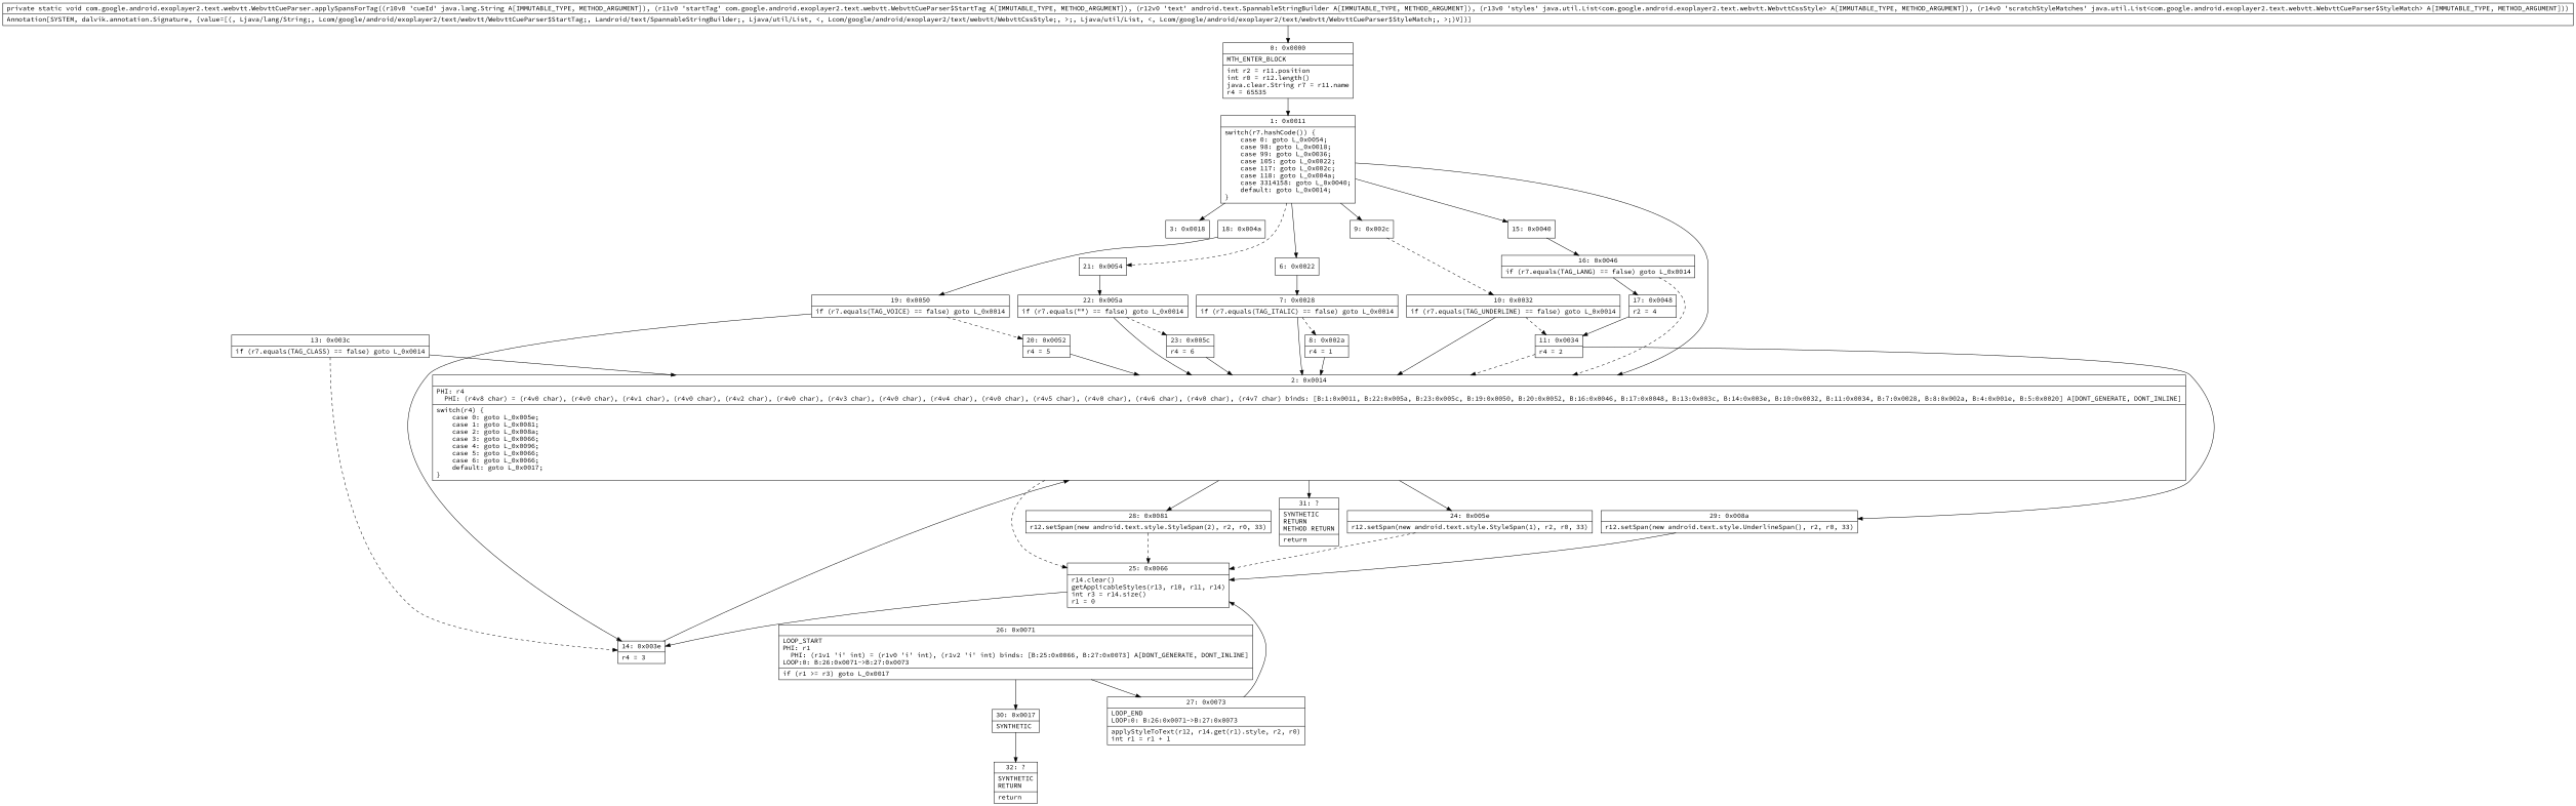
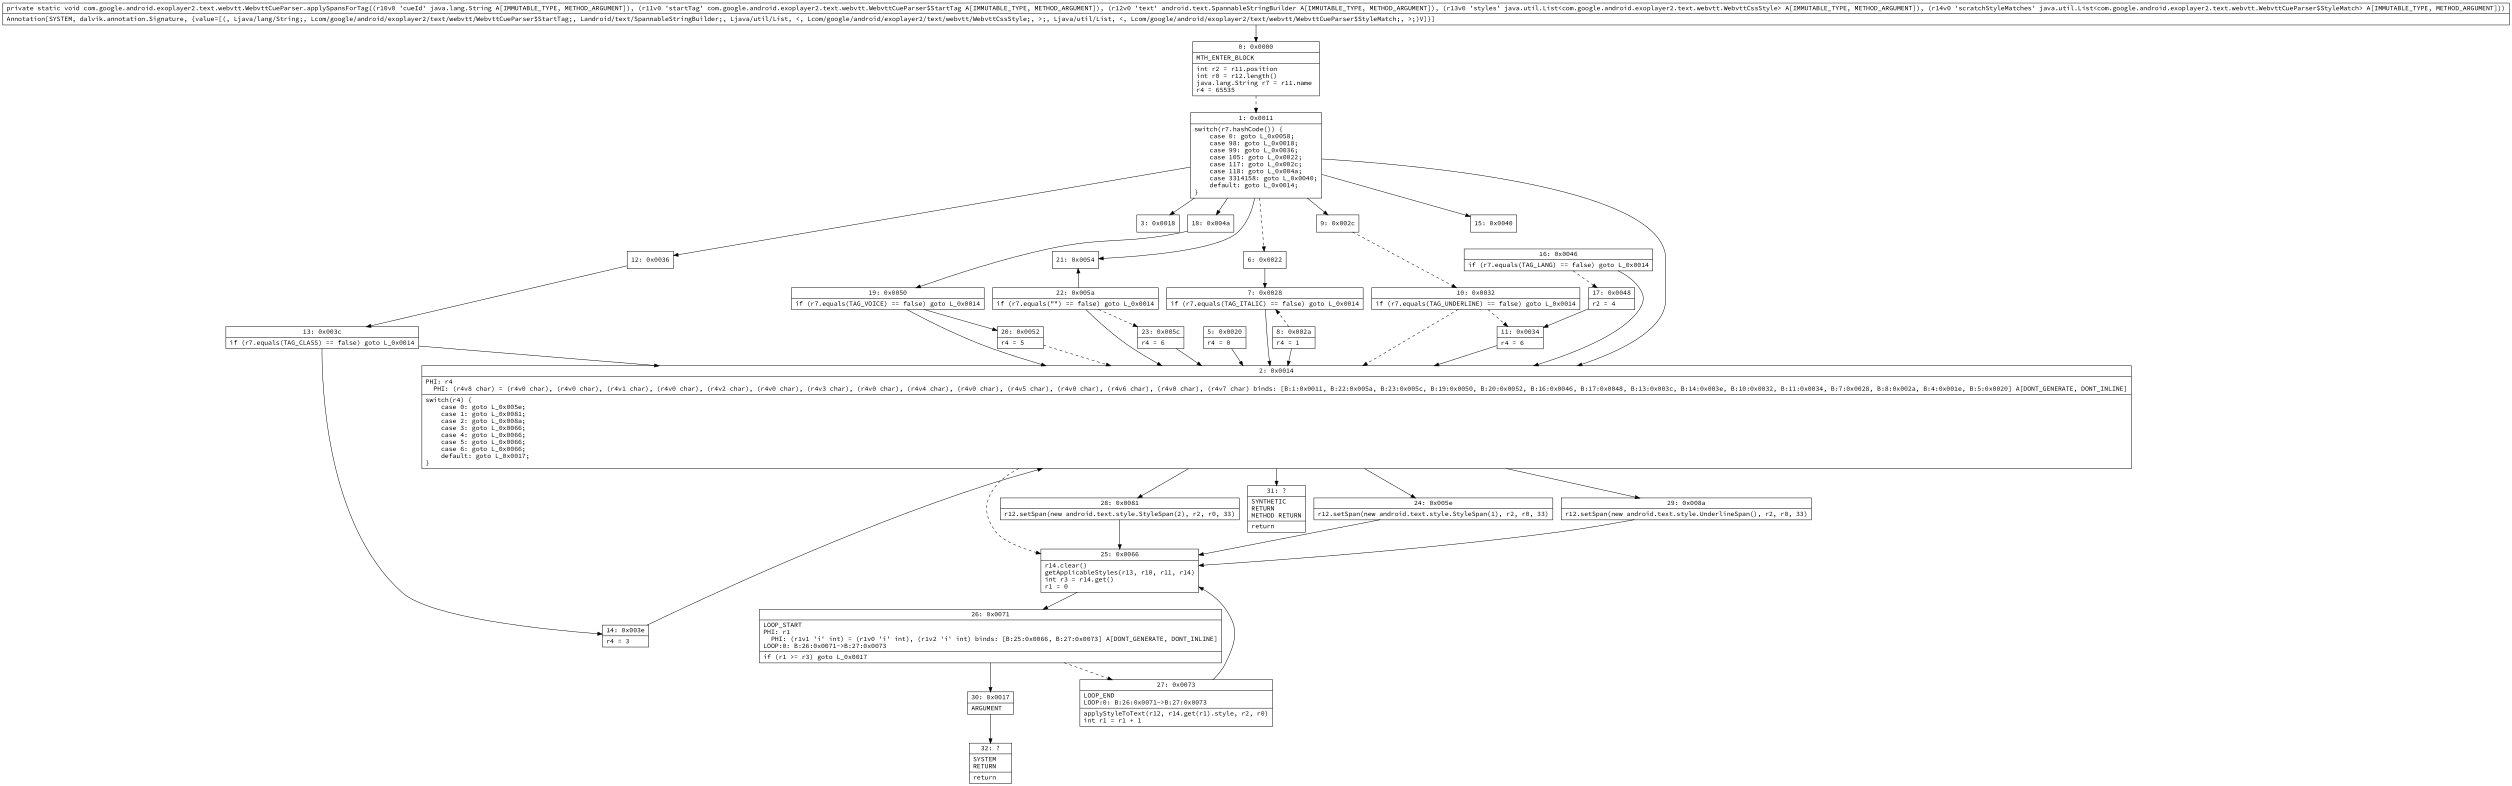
  digraph {
    fontname="Source Code Pro"
    node [fontname="Source Code Pro" shape=record]
    edge [fontname="Source Code Pro"]
-   n1 [label="{0\:\ 0x0000|MTH_ENTER_BLOCK\l|int r2 = r11.position\lint r0 = r12.length()\ljava.clear.String r7 = r11.name\lr4 = 65535\l}"]
-   n2 [label="{1\:\ 0x0011|switch(r7.hashCode()) \{\l    case 0: goto L_0x0054;\l    case 98: goto L_0x0018;\l    case 99: goto L_0x0036;\l    case 105: goto L_0x0022;\l    case 117: goto L_0x002c;\l    case 118: goto L_0x004a;\l    case 3314158: goto L_0x0040;\l    default: goto L_0x0014;\l\}\l}"]
-   n3 [label="{2\:\ 0x0014|PHI: r4 \l  PHI: (r4v8 char) = (r4v0 char), (r4v0 char), (r4v1 char), (r4v0 char), (r4v2 char), (r4v0 char), (r4v3 char), (r4v0 char), (r4v4 char), (r4v0 char), (r4v5 char), (r4v0 char), (r4v6 char), (r4v0 char), (r4v7 char) binds: [B:1:0x0011, B:22:0x005a, B:23:0x005c, B:19:0x0050, B:20:0x0052, B:16:0x0046, B:17:0x0048, B:13:0x003c, B:14:0x003e, B:10:0x0032, B:11:0x0034, B:7:0x0028, B:8:0x002a, B:4:0x001e, B:5:0x0020] A[DONT_GENERATE, DONT_INLINE]\l|switch(r4) \{\l    case 0: goto L_0x005e;\l    case 1: goto L_0x0081;\l    case 2: goto L_0x008a;\l    case 3: goto L_0x0066;\l    case 4: goto L_0x0096;\l    case 5: goto L_0x0066;\l    case 6: goto L_0x0066;\l    default: goto L_0x0017;\l\}\l}"]
+   n1 [label="{0\:\ 0x0000|MTH_ENTER_BLOCK\l|int r2 = r11.position\lint r0 = r12.length()\ljava.lang.String r7 = r11.name\lr4 = 65535\l}"]
+   n2 [label="{1\:\ 0x0011|switch(r7.hashCode()) \{\l    case 0: goto L_0x0058;\l    case 98: goto L_0x0018;\l    case 99: goto L_0x0036;\l    case 105: goto L_0x0022;\l    case 117: goto L_0x002c;\l    case 118: goto L_0x004a;\l    case 3314158: goto L_0x0040;\l    default: goto L_0x0014;\l\}\l}"]
+   n3 [label="{2\:\ 0x0014|PHI: r4 \l  PHI: (r4v8 char) = (r4v0 char), (r4v0 char), (r4v1 char), (r4v0 char), (r4v2 char), (r4v0 char), (r4v3 char), (r4v0 char), (r4v4 char), (r4v0 char), (r4v5 char), (r4v0 char), (r4v6 char), (r4v0 char), (r4v7 char) binds: [B:1:0x0011, B:22:0x005a, B:23:0x005c, B:19:0x0050, B:20:0x0052, B:16:0x0046, B:17:0x0048, B:13:0x003c, B:14:0x003e, B:10:0x0032, B:11:0x0034, B:7:0x0028, B:8:0x002a, B:4:0x001e, B:5:0x0020] A[DONT_GENERATE, DONT_INLINE]\l|switch(r4) \{\l    case 0: goto L_0x005e;\l    case 1: goto L_0x0081;\l    case 2: goto L_0x008a;\l    case 3: goto L_0x0066;\l    case 4: goto L_0x0066;\l    case 5: goto L_0x0066;\l    case 6: goto L_0x0066;\l    default: goto L_0x0017;\l\}\l}"]
    n4 [label="{3\:\ 0x0018}"]
    n5 [label="{6\:\ 0x0022}"]
    n6 [label="{9\:\ 0x002c}"]
+   n7 [label="{12\:\ 0x0036}"]
    n8 [label="{15\:\ 0x0040}"]
    n9 [label="{18\:\ 0x004a}"]
    n10 [label="{21\:\ 0x0054}"]
    n11 [label="{24\:\ 0x005e|r12.setSpan(new android.text.style.StyleSpan(1), r2, r0, 33)\l}"]
-   n12 [label="{25\:\ 0x0066|r14.clear()\lgetApplicableStyles(r13, r10, r11, r14)\lint r3 = r14.size()\lr1 = 0\l}"]
+   n12 [label="{25\:\ 0x0066|r14.clear()\lgetApplicableStyles(r13, r10, r11, r14)\lint r3 = r14.get()\lr1 = 0\l}"]
    n13 [label="{28\:\ 0x0081|r12.setSpan(new android.text.style.StyleSpan(2), r2, r0, 33)\l}"]
    n14 [label="{29\:\ 0x008a|r12.setSpan(new android.text.style.UnderlineSpan(), r2, r0, 33)\l}"]
    n15 [label="{31\:\ ?|SYNTHETIC\lRETURN\lMETHOD_RETURN\l|return\l}"]
    n16 [label="{7\:\ 0x0028|if (r7.equals(TAG_ITALIC) == false) goto L_0x0014\l}"]
    n17 [label="{10\:\ 0x0032|if (r7.equals(TAG_UNDERLINE) == false) goto L_0x0014\l}"]
    n18 [label="{13\:\ 0x003c|if (r7.equals(TAG_CLASS) == false) goto L_0x0014\l}"]
    n19 [label="{16\:\ 0x0046|if (r7.equals(TAG_LANG) == false) goto L_0x0014\l}"]
    n20 [label="{19\:\ 0x0050|if (r7.equals(TAG_VOICE) == false) goto L_0x0014\l}"]
    n21 [label="{22\:\ 0x005a|if (r7.equals(\"\") == false) goto L_0x0014\l}"]
    n22 [label="{26\:\ 0x0071|LOOP_START\lPHI: r1 \l  PHI: (r1v1 'i' int) = (r1v0 'i' int), (r1v2 'i' int) binds: [B:25:0x0066, B:27:0x0073] A[DONT_GENERATE, DONT_INLINE]\lLOOP:0: B:26:0x0071\-\>B:27:0x0073\l|if (r1 \>= r3) goto L_0x0017\l}"]
+   n23 [label="{5\:\ 0x0020|r4 = 0\l}"]
    n24 [label="{8\:\ 0x002a|r4 = 1\l}"]
-   n25 [label="{11\:\ 0x0034|r4 = 2\l}"]
+   n25 [label="{11\:\ 0x0034|r4 = 6\l}"]
    n26 [label="{14\:\ 0x003e|r4 = 3\l}"]
    n27 [label="{17\:\ 0x0048|r2 = 4\l}"]
    n28 [label="{20\:\ 0x0052|r4 = 5\l}"]
    n29 [label="{23\:\ 0x005c|r4 = 6\l}"]
    n30 [label="{27\:\ 0x0073|LOOP_END\lLOOP:0: B:26:0x0071\-\>B:27:0x0073\l|applyStyleToText(r12, r14.get(r1).style, r2, r0)\lint r1 = r1 + 1\l}"]
-   n31 [label="{30\:\ 0x0017|SYNTHETIC\l}"]
-   n32 [label="{32\:\ ?|SYNTHETIC\lRETURN\l|return\l}"]
+   n31 [label="{30\:\ 0x0017|ARGUMENT\l}"]
+   n32 [label="{32\:\ ?|SYSTEM\lRETURN\l|return\l}"]
    n33 [label="{private static void com.google.android.exoplayer2.text.webvtt.WebvttCueParser.applySpansForTag((r10v0 'cueId' java.lang.String A[IMMUTABLE_TYPE, METHOD_ARGUMENT]), (r11v0 'startTag' com.google.android.exoplayer2.text.webvtt.WebvttCueParser$StartTag A[IMMUTABLE_TYPE, METHOD_ARGUMENT]), (r12v0 'text' android.text.SpannableStringBuilder A[IMMUTABLE_TYPE, METHOD_ARGUMENT]), (r13v0 'styles' java.util.List\<com.google.android.exoplayer2.text.webvtt.WebvttCssStyle\> A[IMMUTABLE_TYPE, METHOD_ARGUMENT]), (r14v0 'scratchStyleMatches' java.util.List\<com.google.android.exoplayer2.text.webvtt.WebvttCueParser$StyleMatch\> A[IMMUTABLE_TYPE, METHOD_ARGUMENT]))  | Annotation[SYSTEM, dalvik.annotation.Signature, \{value=[(, Ljava\/lang\/String;, Lcom\/google\/android\/exoplayer2\/text\/webvtt\/WebvttCueParser$StartTag;, Landroid\/text\/SpannableStringBuilder;, Ljava\/util\/List, \<, Lcom\/google\/android\/exoplayer2\/text\/webvtt\/WebvttCssStyle;, \>;, Ljava\/util\/List, \<, Lcom\/google\/android\/exoplayer2\/text\/webvtt\/WebvttCueParser$StyleMatch;, \>;)V]\}]\l}"]
-   n1 -> n2
+   n1 -> n2 [style=dashed]
    n2 -> n3
    n2 -> n4
-   n2 -> n5
+   n2 -> n5 [style=dashed]
    n2 -> n6
+   n2 -> n7
    n2 -> n8
-   n2 -> n10 [style=dashed]
+   n2 -> n9
+   n2 -> n10
    n3 -> n11
    n3 -> n12 [style=dashed]
    n3 -> n13
-   n25 -> n14
+   n3 -> n14
    n3 -> n15
    n5 -> n16
    n6 -> n17 [style=dashed]
-   n8 -> n19
+   n7 -> n18
    n9 -> n20
-   n10 -> n21
-   n11 -> n12 [style=dashed]
-   n12 -> n26
-   n13 -> n12 [style=dashed]
+   n21 -> n10
+   n11 -> n12
+   n12 -> n22
+   n13 -> n12
    n14 -> n12
    n16 -> n3
-   n16 -> n24 [style=dashed]
-   n17 -> n3
+   n24 -> n16 [style=dashed]
+   n17 -> n3 [style=dashed]
    n17 -> n25 [style=dashed]
    n18 -> n3
-   n18 -> n26 [style=dashed]
-   n19 -> n3 [style=dashed]
-   n19 -> n27 [style=solid]
-   n20 -> n26
-   n20 -> n28 [style=dashed]
+   n18 -> n26 [style=solid]
+   n19 -> n3
+   n19 -> n27 [style=dashed]
+   n20 -> n3
+   n20 -> n28 [style=solid]
    n21 -> n3
    n21 -> n29 [style=dashed]
-   n22 -> n30 [style=solid]
+   n22 -> n30 [style=dashed]
    n22 -> n31
+   n23 -> n3
    n24 -> n3
-   n25 -> n3 [style=dashed]
+   n25 -> n3
    n26 -> n3
    n27 -> n25
-   n28 -> n3
+   n28 -> n3 [style=dashed]
    n29 -> n3
    n30 -> n12
    n31 -> n32
    n33 -> n1
  }
